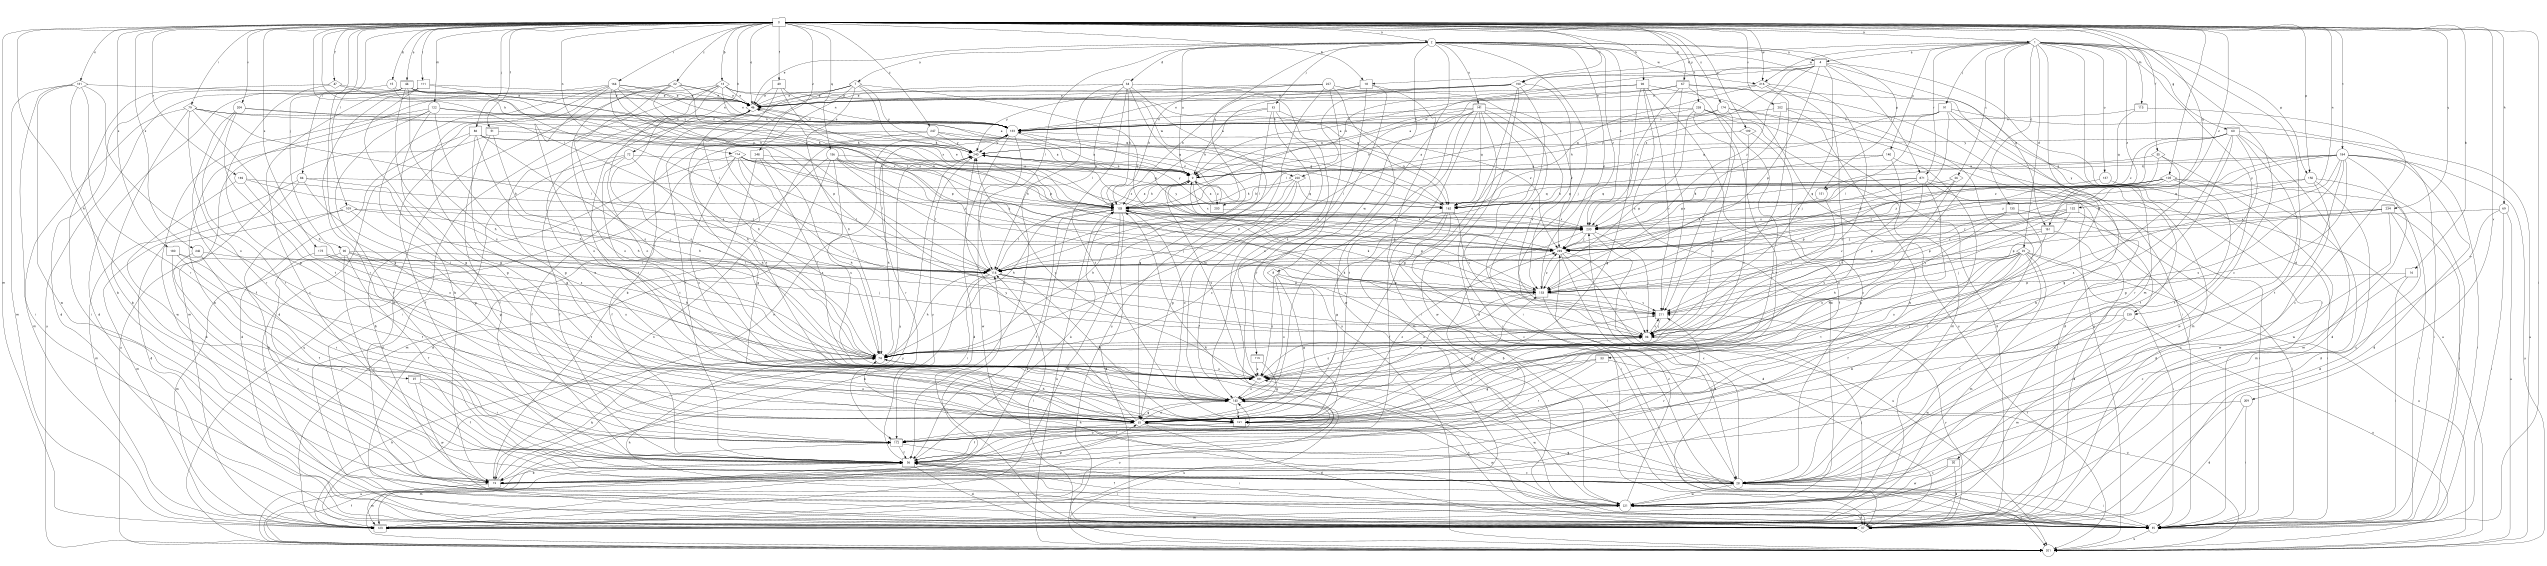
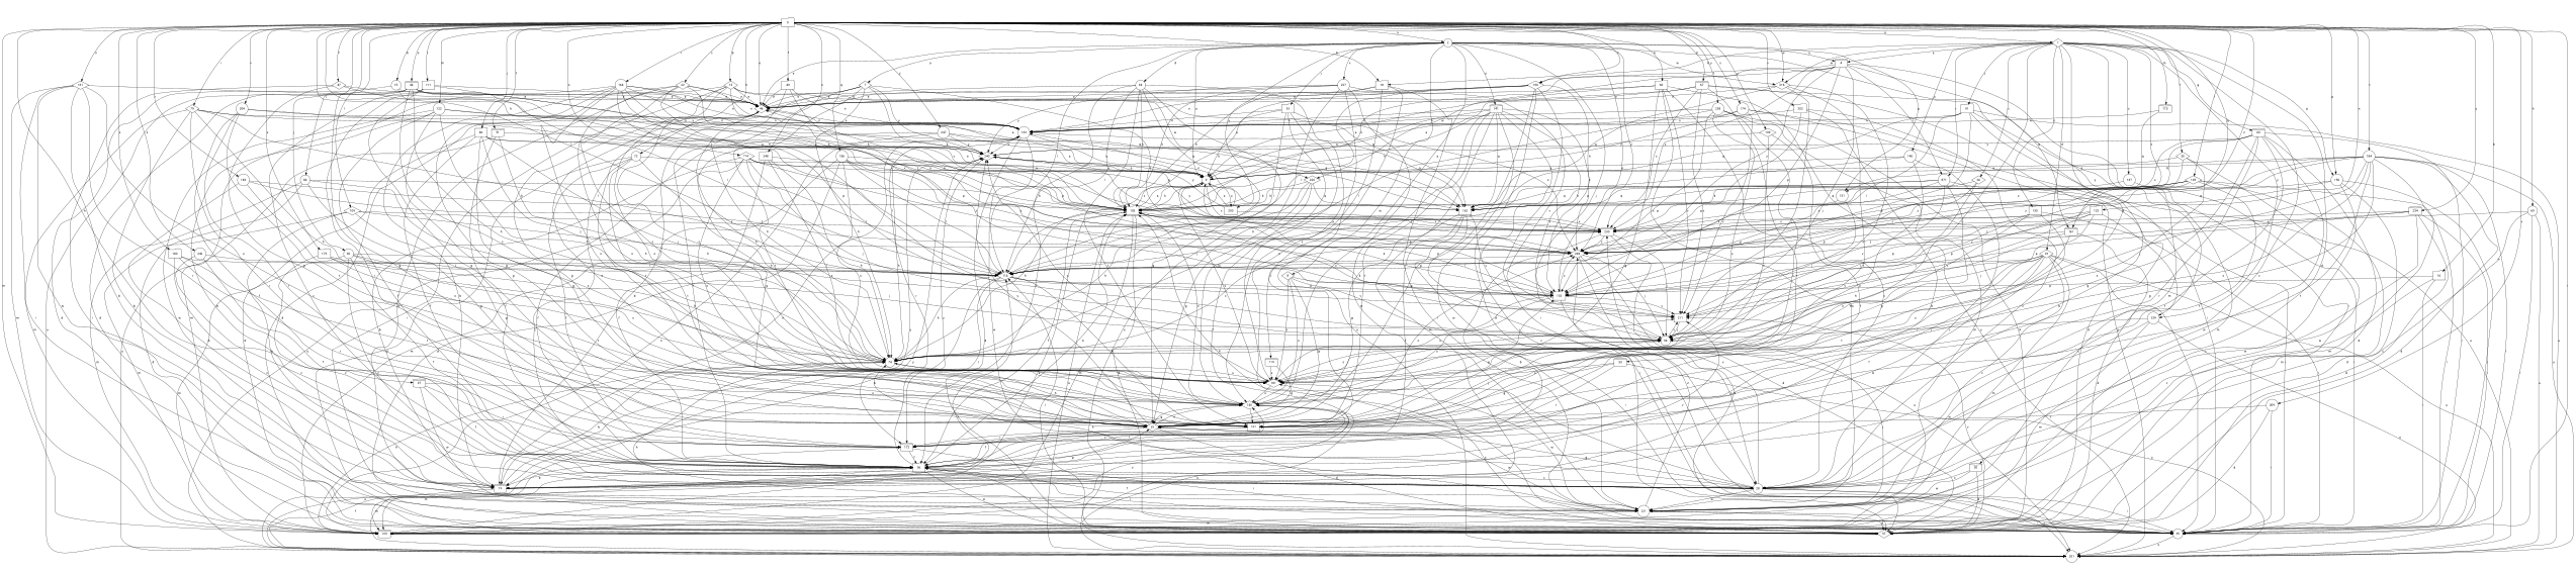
  strict digraph {
    fontname=Roboto
    node [fontname=Roboto shape=circle]
    edge [fontname=Roboto]
    0 [shape=folder]
    1 [shape=diamond]
    2
    13 [shape=diamond]
    15
    16 [shape=folder]
    18 [shape=folder]
    22 [shape=diamond]
    44 [shape=cylinder]
    46 [shape=diamond]
    47 [shape=diamond]
    49 [shape=folder]
    51 [shape=cylinder]
    55 [shape=diamond]
    67 [shape=cylinder]
    69
    72
    79 [shape=diamond]
    84
    85
    86 [shape=folder]
    90
    96 [shape=folder]
    97 [shape=cylinder]
    103 [shape=folder]
    105 [shape=diamond]
    109 [shape=diamond]
    111 [shape=folder]
    114 [shape=diamond]
    115 [shape=cylinder]
    122
    123 [shape=cylinder]
    124 [shape=diamond]
    131 [shape=diamond]
    132 [shape=folder]
    150
    156
    161 [shape=cylinder]
    164
    169
    174
    175 [shape=folder]
    180 [shape=folder]
    184
    190 [shape=diamond]
    199 [shape=diamond]
    202 [shape=folder]
    204
    209
    216 [shape=diamond]
    n51 [label=234 shape=cylinder]
    238
    242
    247
    248 [shape=folder]
    249 [shape=diamond]
    4 [shape=cylinder]
    26 [shape=diamond]
    28
    29 [shape=diamond]
    30 [shape=cylinder]
    33 [shape=cylinder]
    60 [shape=cylinder]
    91 [shape=folder]
    135 [shape=folder]
    137
    140
    n68 [label=871]
    181 [shape=diamond]
    239
    7 [shape=diamond]
    8 [shape=diamond]
    9
    34
    93 [shape=folder]
    94
    141 [shape=cylinder]
    151
    153 [shape=folder]
    200 [shape=folder]
    219 [shape=cylinder]
    227
    220 [shape=diamond]
    143 [shape=diamond]
    162 [shape=folder]
    221
    37 [shape=diamond]
    172 [shape=cylinder]
    133
    74
    240 [shape=diamond]
    65 [shape=diamond]
    201
    192 [shape=folder]
    56 [shape=folder]
    230 [shape=cylinder]
    211 [shape=folder]
    19 [shape=cylinder]
    0 -> 1 [label=a]
    0 -> 2 [label=a]
    0 -> 13 [label=b]
    0 -> 15 [label=b]
    0 -> 16 [label=b]
    0 -> 18 [label=b]
    0 -> 22 [label=c]
    0 -> 44 [label=e]
    0 -> 46 [label=e]
    0 -> 47 [label=f]
    0 -> 49 [label=f]
    0 -> 51 [label=f]
    0 -> 55 [label=f]
    0 -> 67 [label=h]
    0 -> 69 [label=h]
    0 -> 72 [label=h]
    0 -> 79 [label=i]
    0 -> 84 [label=i]
    0 -> 85 [label=i]
    0 -> 86 [label=j]
    0 -> 90 [label=j]
    0 -> 96 [label=k]
    0 -> 97 [label=k]
    0 -> 103 [label=k]
    0 -> 105 [label=l]
    0 -> 109 [label=l]
    0 -> 111 [label=l]
    0 -> 114 [label=l]
    0 -> 115 [label=m]
    0 -> 122 [label=m]
    0 -> 123 [label=m]
    0 -> 124 [label=n]
    0 -> 131 [label=n]
    0 -> 132 [label=n]
    0 -> 150 [label=p]
    0 -> 156 [label=q]
    0 -> 161 [label=q]
    0 -> 164 [label=r]
    0 -> 169 [label=r]
    0 -> 174 [label=s]
    0 -> 175 [label=s]
    0 -> 180 [label=s]
    0 -> 184 [label=t]
    0 -> 190 [label=t]
    0 -> 199 [label=u]
    0 -> 202 [label=v]
    0 -> 204 [label=v]
    0 -> 209 [label=v]
    0 -> 216 [label=w]
    0 -> n51 [label=y]
    0 -> 238 [label=y]
    0 -> 242 [label=z]
    0 -> 247 [label=z]
    0 -> 248 [label=z]
    0 -> 249 [label=z]
    1 -> 18 [label=b]
    1 -> 123 [label=m]
    1 -> 150 [label=p]
    1 -> 216 [label=w]
    1 -> 249 [label=z]
    1 -> 4 [label=a]
    1 -> 26 [label=c]
    1 -> 28 [label=c]
    1 -> 29 [label=d]
    1 -> 30 [label=d]
    1 -> 33 [label=d]
    1 -> 60 [label=g]
    1 -> 91 [label=j]
    1 -> 135 [label=o]
    1 -> 137 [label=o]
    1 -> 140 [label=o]
    1 -> n68 [label=r]
    1 -> 181 [label=s]
    1 -> 239 [label=y]
    2 -> 46 [label=e]
    2 -> 114 [label=l]
    2 -> 216 [label=w]
    2 -> 249 [label=z]
    2 -> 4 [label=a]
    2 -> 239 [label=y]
    2 -> 7 [label=a]
    2 -> 8 [label=a]
    2 -> 9 [label=a]
    2 -> 34 [label=d]
    2 -> 93 [label=j]
    2 -> 94 [label=j]
    2 -> 141 [label=o]
    2 -> 151 [label=p]
    2 -> 153 [label=p]
    2 -> 200 [label=u]
    2 -> 219 [label=w]
-   2 -> 230 [label=x]
+   2 -> 227 [label=x]
    13 -> 46 [label=e]
    13 -> 85 [label=i]
    13 -> 181 [label=s]
    13 -> 9 [label=a]
    13 -> 220 [label=w]
    13 -> 143 [label=o]
    13 -> 162 [label=q]
    13 -> 221 [label=w]
    15 -> 46 [label=e]
    15 -> 114 [label=l]
    15 -> 37 [label=d]
    16 -> 85 [label=i]
    16 -> 28 [label=c]
    16 -> 153 [label=p]
    18 -> 46 [label=e]
    18 -> 85 [label=i]
    18 -> 103 [label=k]
    18 -> 143 [label=o]
    18 -> 172 [label=r]
    22 -> 46 [label=e]
    22 -> 103 [label=k]
    22 -> 181 [label=s]
    22 -> 153 [label=p]
    22 -> 143 [label=o]
    22 -> 37 [label=d]
    22 -> 133 [label=n]
    44 -> 46 [label=e]
    44 -> 103 [label=k]
    44 -> 181 [label=s]
    44 -> 37 [label=d]
    44 -> 74 [label=h]
    44 -> 240 [label=y]
    44 -> 65 [label=g]
    44 -> 201 [label=u]
    46 -> 133 [label=n]
    46 -> 74 [label=h]
    46 -> 65 [label=g]
    46 -> 192 [label=t]
    47 -> 46 [label=e]
    47 -> 85 [label=i]
    47 -> 103 [label=k]
    47 -> 65 [label=g]
    49 -> 46 [label=e]
    49 -> 153 [label=p]
    49 -> 133 [label=n]
    49 -> 74 [label=h]
    51 -> 74 [label=h]
    51 -> 240 [label=y]
    51 -> 201 [label=u]
    51 -> 56 [label=f]
    55 -> 249 [label=z]
    55 -> 181 [label=s]
    55 -> 9 [label=a]
    55 -> 221 [label=w]
    67 -> 46 [label=e]
    67 -> 85 [label=i]
    67 -> 9 [label=a]
    67 -> 172 [label=r]
    67 -> 201 [label=u]
    67 -> 230 [label=x]
    67 -> 211 [label=v]
    69 -> 85 [label=i]
    69 -> 28 [label=c]
    69 -> 201 [label=u]
    69 -> 230 [label=x]
-   115 -> 28 [label=c]
+   72 -> 28 [label=c]
    72 -> 9 [label=a]
    72 -> 37 [label=d]
    72 -> 74 [label=h]
    72 -> 192 [label=t]
    72 -> 56 [label=f]
    79 -> 114 [label=l]
    79 -> 123 [label=m]
    79 -> 162 [label=q]
    79 -> 172 [label=r]
    79 -> 133 [label=n]
    79 -> 74 [label=h]
    79 -> 19 [label=b]
    84 -> 103 [label=k]
    84 -> 123 [label=m]
    84 -> 181 [label=s]
    84 -> 37 [label=d]
    84 -> 65 [label=g]
    85 -> 74 [label=h]
    85 -> 201 [label=u]
    86 -> 114 [label=l]
    86 -> 94 [label=j]
    86 -> 37 [label=d]
    86 -> 74 [label=h]
    86 -> 240 [label=y]
    86 -> 65 [label=g]
    86 -> 56 [label=f]
    90 -> 114 [label=l]
    90 -> 123 [label=m]
    90 -> 28 [label=c]
    90 -> 94 [label=j]
    90 -> 74 [label=h]
    90 -> 56 [label=f]
    96 -> 46 [label=e]
    96 -> 28 [label=c]
    96 -> 9 [label=a]
    96 -> 221 [label=w]
    96 -> 65 [label=g]
    96 -> 201 [label=u]
    96 -> 211 [label=v]
    97 -> 143 [label=o]
    97 -> 221 [label=w]
    97 -> 172 [label=r]
    97 -> 56 [label=f]
    103 -> 46 [label=e]
    103 -> 114 [label=l]
    103 -> 123 [label=m]
    103 -> 9 [label=a]
    103 -> 153 [label=p]
    103 -> 143 [label=o]
    103 -> 37 [label=d]
    103 -> 56 [label=f]
    103 -> 230 [label=x]
    105 -> 85 [label=i]
    105 -> 103 [label=k]
    105 -> 123 [label=m]
    105 -> 249 [label=z]
    105 -> 162 [label=q]
    105 -> 192 [label=t]
    105 -> 230 [label=x]
    109 -> 123 [label=m]
    109 -> 249 [label=z]
    109 -> 65 [label=g]
    109 -> 230 [label=x]
    109 -> 19 [label=b]
    111 -> 46 [label=e]
    111 -> 28 [label=c]
    111 -> 172 [label=r]
    111 -> 65 [label=g]
    111 -> 230 [label=x]
    114 -> 153 [label=p]
    114 -> 172 [label=r]
    114 -> 74 [label=h]
    114 -> 192 [label=t]
    114 -> 211 [label=v]
    114 -> 19 [label=b]
    115 -> 162 [label=q]
    115 -> 133 [label=n]
    122 -> 221 [label=w]
    122 -> 133 [label=n]
    122 -> 74 [label=h]
    122 -> 65 [label=g]
    122 -> 56 [label=f]
    122 -> 230 [label=x]
    122 -> 19 [label=b]
    123 -> 103 [label=k]
    123 -> 143 [label=o]
    123 -> 133 [label=n]
    123 -> 74 [label=h]
    124 -> 114 [label=l]
    124 -> 249 [label=z]
    124 -> 9 [label=a]
    124 -> 94 [label=j]
    124 -> 143 [label=o]
    124 -> 162 [label=q]
    124 -> 56 [label=f]
    124 -> 19 [label=b]
    131 -> 46 [label=e]
    131 -> 85 [label=i]
    131 -> 123 [label=m]
    131 -> 143 [label=o]
    131 -> 221 [label=w]
    131 -> 172 [label=r]
    131 -> 19 [label=b]
    132 -> 249 [label=z]
    132 -> 28 [label=c]
    132 -> 94 [label=j]
    132 -> 153 [label=p]
    132 -> 230 [label=x]
    132 -> 211 [label=v]
    150 -> 85 [label=i]
    150 -> 94 [label=j]
    150 -> 162 [label=q]
    150 -> 221 [label=w]
    150 -> 37 [label=d]
    156 -> 114 [label=l]
    156 -> 123 [label=m]
    156 -> 249 [label=z]
    156 -> 181 [label=s]
    156 -> 9 [label=a]
    156 -> 94 [label=j]
    156 -> 37 [label=d]
    161 -> 249 [label=z]
    161 -> 143 [label=o]
    161 -> 37 [label=d]
    161 -> 74 [label=h]
    164 -> 46 [label=e]
    164 -> 123 [label=m]
    164 -> 249 [label=z]
    164 -> 94 [label=j]
    164 -> 153 [label=p]
    164 -> 143 [label=o]
    164 -> 162 [label=q]
    164 -> 133 [label=n]
    164 -> 65 [label=g]
    164 -> 19 [label=b]
    169 -> 103 [label=k]
    169 -> 249 [label=z]
    169 -> 143 [label=o]
    169 -> 19 [label=b]
    174 -> 103 [label=k]
    174 -> 37 [label=d]
    174 -> 133 [label=n]
    174 -> 201 [label=u]
    174 -> 211 [label=v]
    175 -> 114 [label=l]
    175 -> 28 [label=c]
    175 -> 181 [label=s]
    175 -> 192 [label=t]
    180 -> 114 [label=l]
    180 -> 28 [label=c]
    180 -> 172 [label=r]
    180 -> 192 [label=t]
    184 -> 85 [label=i]
    184 -> 123 [label=m]
    184 -> 249 [label=z]
    184 -> 181 [label=s]
    184 -> 9 [label=a]
    184 -> 94 [label=j]
    184 -> 151 [label=b]
    184 -> 37 [label=d]
    184 -> 65 [label=g]
    184 -> 201 [label=u]
    184 -> 192 [label=t]
    184 -> 211 [label=v]
    190 -> 46 [label=e]
    190 -> 85 [label=i]
    190 -> 114 [label=l]
    190 -> 9 [label=a]
    190 -> 153 [label=p]
    190 -> 37 [label=d]
    190 -> 133 [label=n]
    190 -> 65 [label=g]
    199 -> 181 [label=s]
    199 -> 240 [label=y]
    199 -> 56 [label=f]
    202 -> 28 [label=c]
    202 -> 153 [label=p]
    202 -> 133 [label=n]
    202 -> 19 [label=b]
    204 -> 172 [label=r]
    204 -> 133 [label=n]
    204 -> 192 [label=t]
    204 -> 56 [label=f]
    204 -> 230 [label=x]
    209 -> 85 [label=i]
    209 -> 37 [label=d]
    209 -> 192 [label=t]
    216 -> 46 [label=e]
    216 -> 181 [label=s]
    216 -> 94 [label=j]
    216 -> 162 [label=q]
    216 -> 192 [label=t]
    n51 -> 85 [label=i]
    n51 -> 114 [label=l]
    n51 -> 28 [label=c]
    n51 -> 153 [label=p]
    n51 -> 37 [label=d]
    n51 -> 230 [label=x]
    238 -> 114 [label=l]
    238 -> 123 [label=m]
    238 -> 181 [label=s]
    238 -> 153 [label=p]
    238 -> 37 [label=d]
    238 -> 133 [label=n]
    238 -> 192 [label=t]
    242 -> 114 [label=l]
    242 -> 28 [label=c]
    242 -> 56 [label=f]
    247 -> 9 [label=a]
    247 -> 162 [label=q]
    247 -> 240 [label=y]
    247 -> 65 [label=g]
    247 -> 201 [label=u]
    248 -> 181 [label=s]
    248 -> 9 [label=a]
    248 -> 74 [label=h]
    248 -> 56 [label=f]
    249 -> 114 [label=l]
    249 -> 9 [label=a]
    249 -> 94 [label=j]
    249 -> 37 [label=d]
    249 -> 201 [label=u]
    4 -> 85 [label=i]
    4 -> 103 [label=k]
    4 -> 161 [label=q]
    4 -> 190 [label=t]
    4 -> 249 [label=z]
    4 -> n68 [label=r]
    4 -> 94 [label=j]
    4 -> 153 [label=p]
    4 -> 220 [label=w]
    4 -> 230 [label=x]
    26 -> 94 [label=j]
    26 -> 153 [label=p]
    26 -> 162 [label=q]
    28 -> 85 [label=i]
    28 -> 103 [label=k]
    28 -> 221 [label=w]
    28 -> 74 [label=h]
    28 -> 65 [label=g]
    28 -> 201 [label=u]
    28 -> 230 [label=x]
    29 -> 85 [label=i]
    29 -> 114 [label=l]
    29 -> 123 [label=m]
    29 -> 28 [label=c]
    29 -> 74 [label=h]
    29 -> 201 [label=u]
    29 -> 192 [label=t]
    29 -> 56 [label=f]
    29 -> 211 [label=v]
    29 -> 19 [label=b]
    30 -> 28 [label=c]
    30 -> 221 [label=w]
    30 -> 37 [label=d]
    33 -> 181 [label=s]
    33 -> 172 [label=r]
    33 -> 65 [label=g]
    33 -> 201 [label=u]
    60 -> 85 [label=i]
    60 -> 249 [label=z]
    60 -> 221 [label=w]
    60 -> 37 [label=d]
    60 -> 172 [label=r]
    60 -> 240 [label=y]
    60 -> 65 [label=g]
    60 -> 56 [label=f]
    60 -> 230 [label=x]
    91 -> 114 [label=l]
    91 -> 123 [label=m]
    91 -> 153 [label=p]
    91 -> 162 [label=q]
    91 -> 133 [label=n]
    91 -> 201 [label=u]
    91 -> 19 [label=b]
    135 -> 85 [label=i]
    135 -> 153 [label=p]
    135 -> 143 [label=o]
    135 -> 172 [label=r]
    135 -> 230 [label=x]
    137 -> 85 [label=i]
    137 -> 103 [label=k]
    140 -> 114 [label=l]
    140 -> 28 [label=c]
    140 -> 9 [label=a]
    140 -> 143 [label=o]
    n68 -> 85 [label=i]
    n68 -> 103 [label=k]
    n68 -> 153 [label=p]
    n68 -> 162 [label=q]
-   n68 -> 37 [label=d]
    n68 -> 65 [label=g]
    n68 -> 211 [label=v]
    181 -> 143 [label=o]
    181 -> 221 [label=w]
    181 -> 240 [label=y]
    239 -> 123 [label=m]
    239 -> 94 [label=j]
    239 -> 221 [label=w]
    239 -> 201 [label=u]
    7 -> 46 [label=e]
    7 -> 103 [label=k]
    7 -> 249 [label=z]
    7 -> 74 [label=h]
    7 -> 240 [label=y]
    7 -> 192 [label=t]
    7 -> 56 [label=f]
    7 -> 19 [label=b]
    8 -> 85 [label=i]
    8 -> 181 [label=s]
    8 -> 153 [label=p]
    8 -> 143 [label=o]
    8 -> 65 [label=g]
    9 -> 103 [label=k]
    9 -> 181 [label=s]
    9 -> 153 [label=p]
    9 -> 200 [label=u]
    9 -> 74 [label=h]
    9 -> 230 [label=x]
    34 -> 46 [label=e]
    34 -> 103 [label=k]
    34 -> 114 [label=l]
    34 -> 181 [label=s]
    34 -> 65 [label=g]
    34 -> 201 [label=u]
    34 -> 192 [label=t]
    34 -> 56 [label=f]
    93 -> 85 [label=i]
    93 -> 103 [label=k]
    93 -> 114 [label=l]
    93 -> 249 [label=z]
    93 -> 143 [label=o]
    93 -> 133 [label=n]
    94 -> 103 [label=k]
    94 -> 181 [label=s]
    94 -> 74 [label=h]
    94 -> 211 [label=v]
    141 -> 85 [label=i]
    141 -> 103 [label=k]
    141 -> 123 [label=m]
    141 -> 249 [label=z]
    141 -> 9 [label=a]
    141 -> 143 [label=o]
    141 -> 162 [label=q]
    141 -> 221 [label=w]
    141 -> 133 [label=n]
    141 -> 192 [label=t]
    141 -> 211 [label=v]
    151 -> 94 [label=j]
    151 -> 230 [label=x]
    153 -> 103 [label=k]
    153 -> 249 [label=z]
    153 -> 28 [label=c]
    153 -> 181 [label=s]
    153 -> 143 [label=o]
    153 -> 211 [label=v]
    200 -> 9 [label=a]
    200 -> 133 [label=n]
    200 -> 240 [label=y]
    200 -> 230 [label=x]
    219 -> 181 [label=s]
    219 -> 65 [label=g]
    227 -> 46 [label=e]
    227 -> 103 [label=k]
    227 -> 221 [label=w]
    227 -> 74 [label=h]
    227 -> 240 [label=y]
    227 -> 201 [label=u]
    227 -> 211 [label=v]
    220 -> 103 [label=k]
    220 -> 162 [label=q]
    220 -> 74 [label=h]
    220 -> 65 [label=g]
    220 -> 56 [label=f]
    143 -> 65 [label=g]
    143 -> 201 [label=u]
    143 -> 192 [label=t]
    143 -> 56 [label=f]
    162 -> 85 [label=i]
    162 -> 28 [label=c]
    162 -> 65 [label=g]
    162 -> 56 [label=f]
    162 -> 211 [label=v]
    221 -> 85 [label=i]
    221 -> 123 [label=m]
    221 -> 249 [label=z]
    221 -> 94 [label=j]
    221 -> 37 [label=d]
    221 -> 56 [label=f]
    37 -> 114 [label=l]
    37 -> 181 [label=s]
    37 -> 56 [label=f]
    37 -> 211 [label=v]
    172 -> 85 [label=i]
    172 -> 201 [label=u]
    172 -> 56 [label=f]
    133 -> 46 [label=e]
    133 -> 9 [label=a]
    133 -> 162 [label=q]
    133 -> 221 [label=w]
    133 -> 37 [label=d]
    133 -> 172 [label=r]
    133 -> 240 [label=y]
    74 -> 181 [label=s]
    74 -> 230 [label=x]
    74 -> 211 [label=v]
    74 -> 19 [label=b]
    240 -> 9 [label=a]
    240 -> 74 [label=h]
    240 -> 230 [label=x]
    65 -> 46 [label=e]
    65 -> 249 [label=z]
    65 -> 153 [label=p]
    65 -> 143 [label=o]
    65 -> 221 [label=w]
    65 -> 37 [label=d]
    65 -> 74 [label=h]
    65 -> 240 [label=y]
    65 -> 56 [label=f]
    201 -> 103 [label=k]
    201 -> 114 [label=l]
    201 -> 240 [label=y]
    201 -> 56 [label=f]
    192 -> 94 [label=j]
    192 -> 172 [label=r]
    56 -> 85 [label=i]
    56 -> 103 [label=k]
    56 -> 123 [label=m]
    56 -> 28 [label=c]
    56 -> 143 [label=o]
    56 -> 37 [label=d]
    56 -> 240 [label=y]
    56 -> 19 [label=b]
    230 -> 249 [label=z]
    230 -> 94 [label=j]
    230 -> 37 [label=d]
    230 -> 240 [label=y]
    230 -> 19 [label=b]
    211 -> 94 [label=j]
    19 -> 123 [label=m]
    19 -> 133 [label=n]
    19 -> 240 [label=y]
    19 -> 65 [label=g]
    19 -> 211 [label=v]
  }
